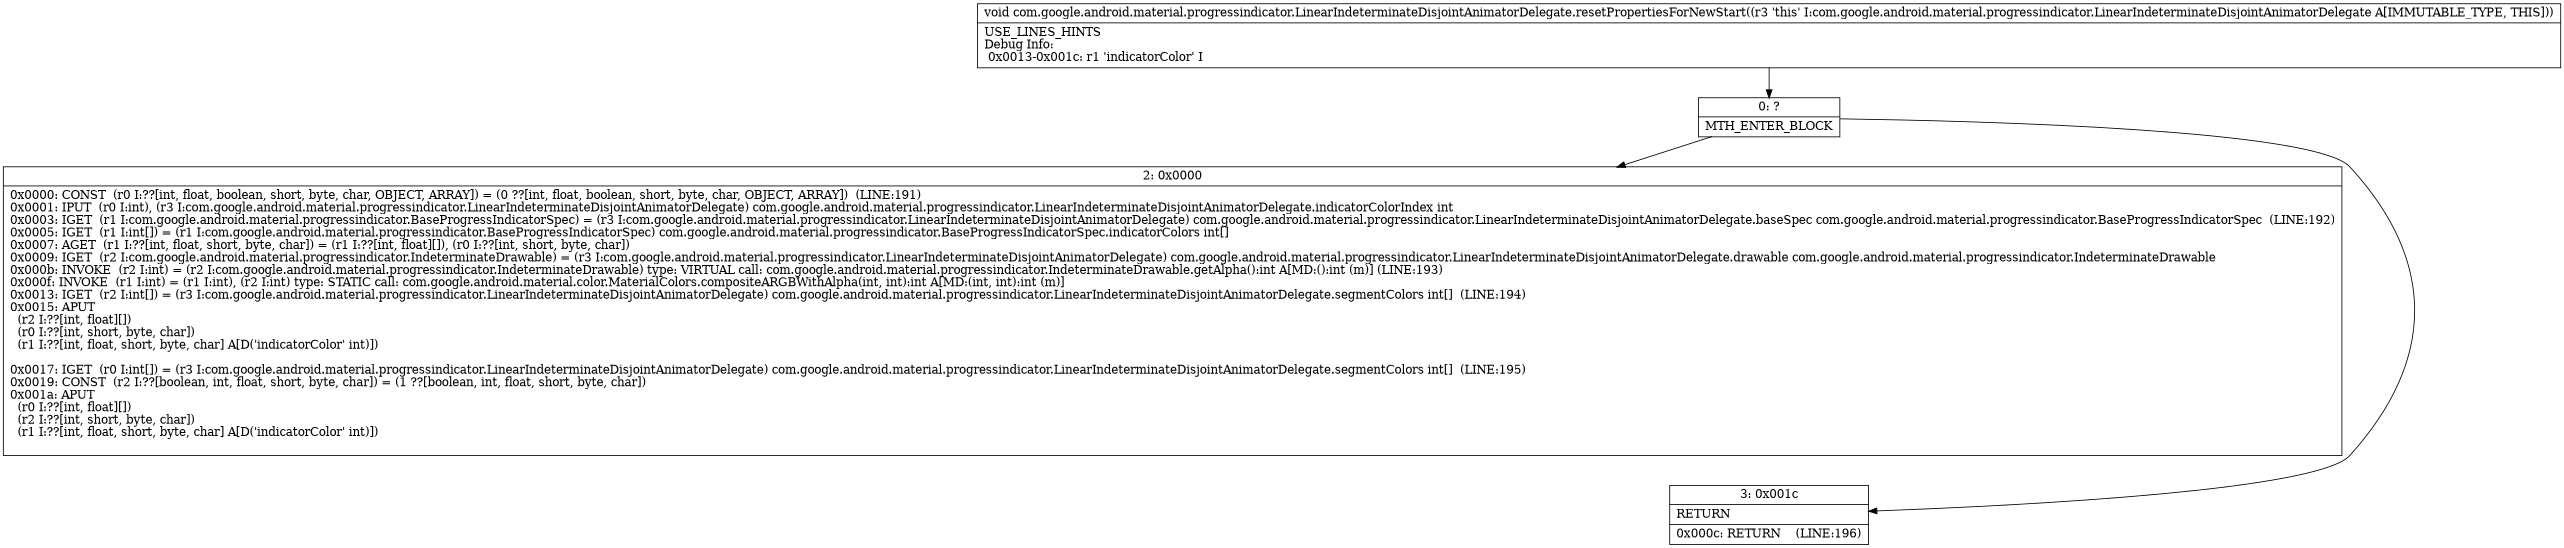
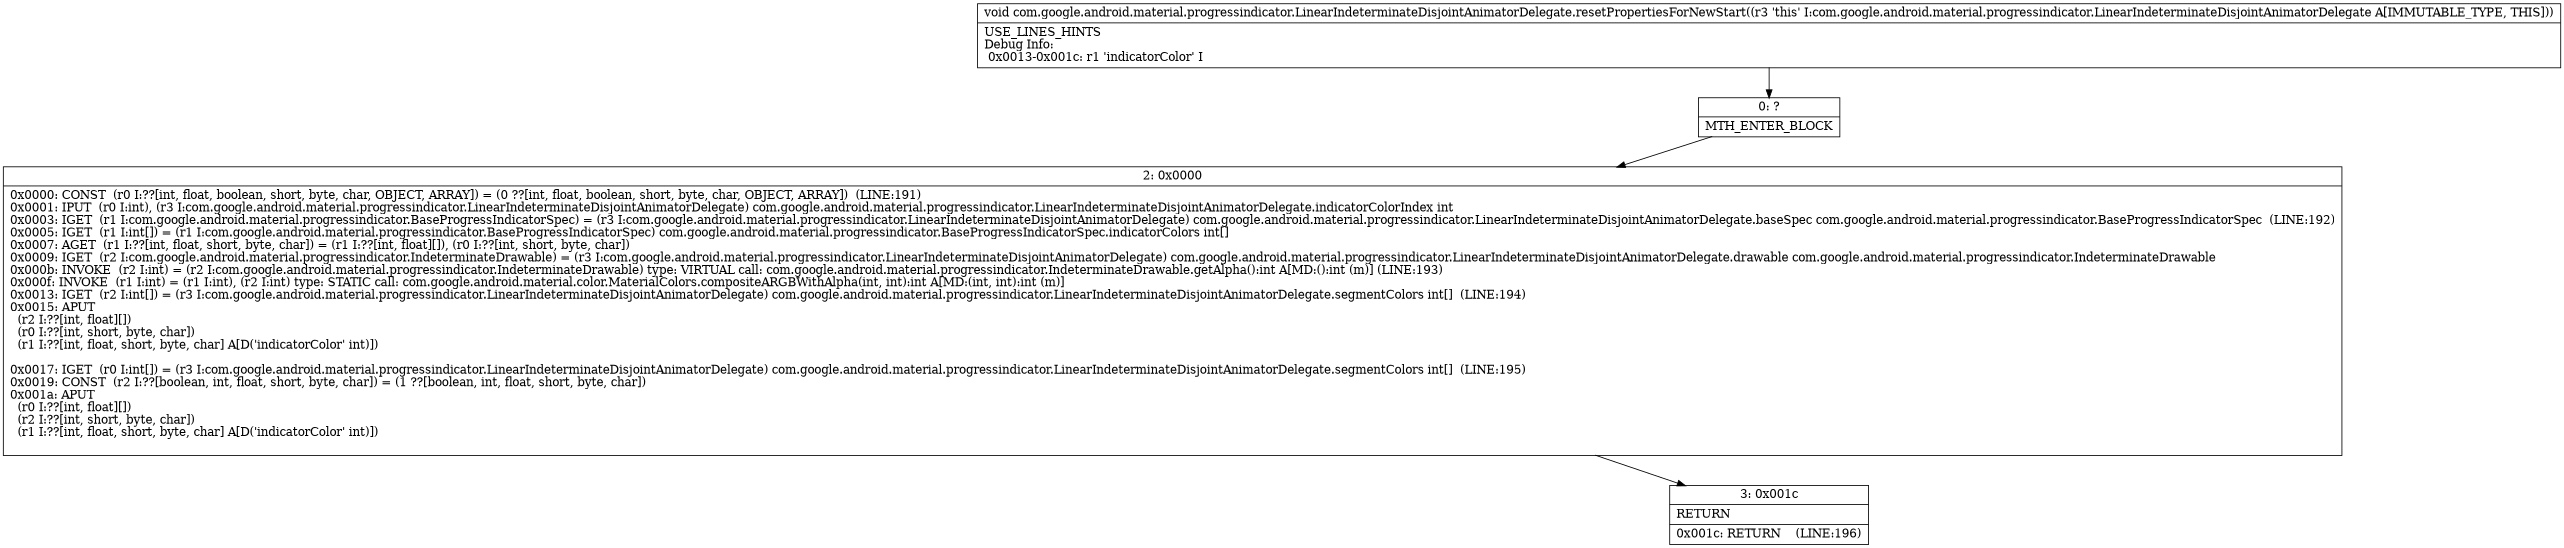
  digraph {
    node [shape=record]
    n1 [label="{0\:\ ?|MTH_ENTER_BLOCK\l}"]
    n2 [label="{2\:\ 0x0000|0x0000: CONST  (r0 I:??[int, float, boolean, short, byte, char, OBJECT, ARRAY]) = (0 ??[int, float, boolean, short, byte, char, OBJECT, ARRAY])  (LINE:191)\l0x0001: IPUT  (r0 I:int), (r3 I:com.google.android.material.progressindicator.LinearIndeterminateDisjointAnimatorDelegate) com.google.android.material.progressindicator.LinearIndeterminateDisjointAnimatorDelegate.indicatorColorIndex int \l0x0003: IGET  (r1 I:com.google.android.material.progressindicator.BaseProgressIndicatorSpec) = (r3 I:com.google.android.material.progressindicator.LinearIndeterminateDisjointAnimatorDelegate) com.google.android.material.progressindicator.LinearIndeterminateDisjointAnimatorDelegate.baseSpec com.google.android.material.progressindicator.BaseProgressIndicatorSpec  (LINE:192)\l0x0005: IGET  (r1 I:int[]) = (r1 I:com.google.android.material.progressindicator.BaseProgressIndicatorSpec) com.google.android.material.progressindicator.BaseProgressIndicatorSpec.indicatorColors int[] \l0x0007: AGET  (r1 I:??[int, float, short, byte, char]) = (r1 I:??[int, float][]), (r0 I:??[int, short, byte, char]) \l0x0009: IGET  (r2 I:com.google.android.material.progressindicator.IndeterminateDrawable) = (r3 I:com.google.android.material.progressindicator.LinearIndeterminateDisjointAnimatorDelegate) com.google.android.material.progressindicator.LinearIndeterminateDisjointAnimatorDelegate.drawable com.google.android.material.progressindicator.IndeterminateDrawable \l0x000b: INVOKE  (r2 I:int) = (r2 I:com.google.android.material.progressindicator.IndeterminateDrawable) type: VIRTUAL call: com.google.android.material.progressindicator.IndeterminateDrawable.getAlpha():int A[MD:():int (m)] (LINE:193)\l0x000f: INVOKE  (r1 I:int) = (r1 I:int), (r2 I:int) type: STATIC call: com.google.android.material.color.MaterialColors.compositeARGBWithAlpha(int, int):int A[MD:(int, int):int (m)]\l0x0013: IGET  (r2 I:int[]) = (r3 I:com.google.android.material.progressindicator.LinearIndeterminateDisjointAnimatorDelegate) com.google.android.material.progressindicator.LinearIndeterminateDisjointAnimatorDelegate.segmentColors int[]  (LINE:194)\l0x0015: APUT  \l  (r2 I:??[int, float][])\l  (r0 I:??[int, short, byte, char])\l  (r1 I:??[int, float, short, byte, char] A[D('indicatorColor' int)])\l \l0x0017: IGET  (r0 I:int[]) = (r3 I:com.google.android.material.progressindicator.LinearIndeterminateDisjointAnimatorDelegate) com.google.android.material.progressindicator.LinearIndeterminateDisjointAnimatorDelegate.segmentColors int[]  (LINE:195)\l0x0019: CONST  (r2 I:??[boolean, int, float, short, byte, char]) = (1 ??[boolean, int, float, short, byte, char]) \l0x001a: APUT  \l  (r0 I:??[int, float][])\l  (r2 I:??[int, short, byte, char])\l  (r1 I:??[int, float, short, byte, char] A[D('indicatorColor' int)])\l \l}"]
-   n3 [label="{3\:\ 0x001c|RETURN\l|0x000c: RETURN    (LINE:196)\l}"]
+   n3 [label="{3\:\ 0x001c|RETURN\l|0x001c: RETURN    (LINE:196)\l}"]
    n4 [label="{void com.google.android.material.progressindicator.LinearIndeterminateDisjointAnimatorDelegate.resetPropertiesForNewStart((r3 'this' I:com.google.android.material.progressindicator.LinearIndeterminateDisjointAnimatorDelegate A[IMMUTABLE_TYPE, THIS]))  | USE_LINES_HINTS\lDebug Info:\l  0x0013\-0x001c: r1 'indicatorColor' I\l}"]
    n1 -> n2
-   n1 -> n3
+   n2 -> n3
    n4 -> n1
  }
